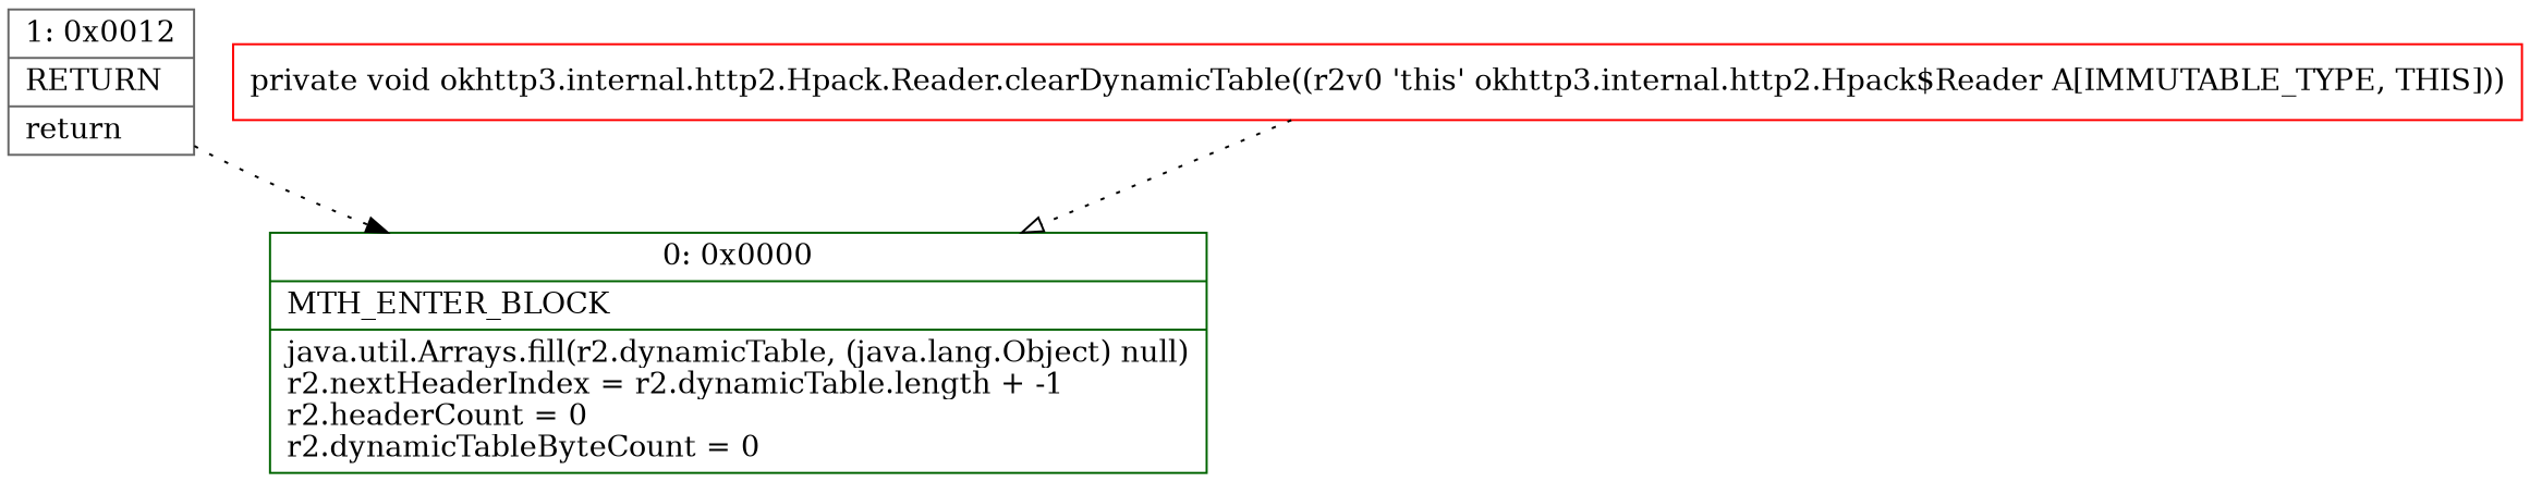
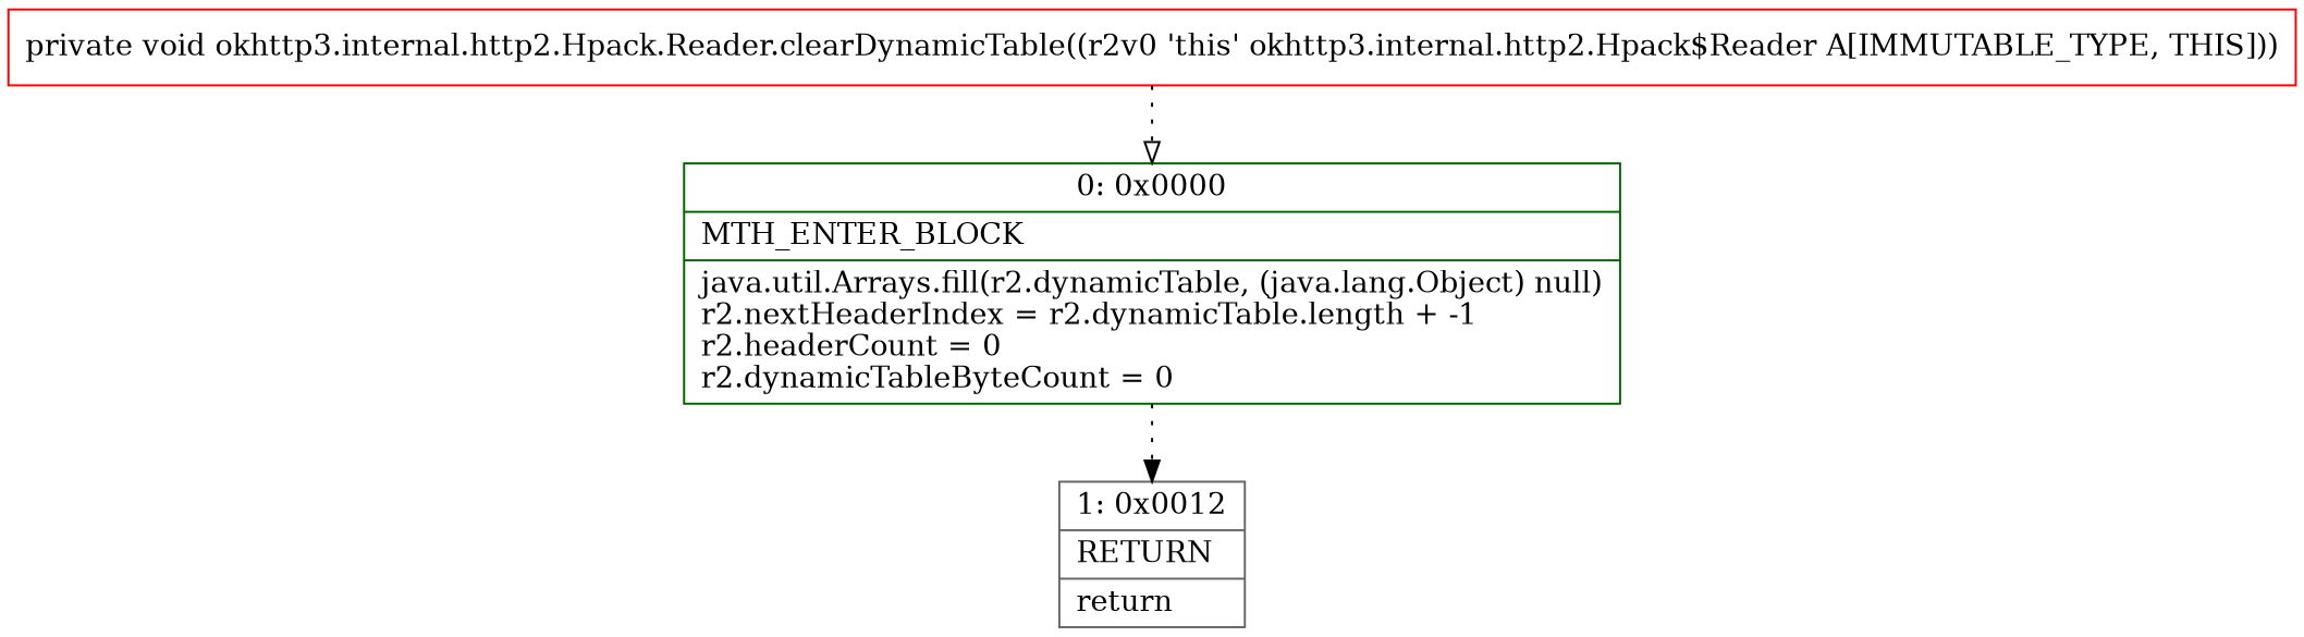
  digraph {
    node [shape=record]
    edge [style=dotted]
    n1 [label="{0\:\ 0x0000|MTH_ENTER_BLOCK\l|java.util.Arrays.fill(r2.dynamicTable, (java.lang.Object) null)\lr2.nextHeaderIndex = r2.dynamicTable.length + \-1\lr2.headerCount = 0\lr2.dynamicTableByteCount = 0\l}" color=darkgreen]
    n2 [label="{1\:\ 0x0012|RETURN\l|return\l}" color=gray40]
    n3 [label="{private void okhttp3.internal.http2.Hpack.Reader.clearDynamicTable((r2v0 'this' okhttp3.internal.http2.Hpack$Reader A[IMMUTABLE_TYPE, THIS])) }" color=red]
-   n2 -> n1 [arrowhead=normal]
+   n1 -> n2 [arrowhead=normal]
    n3 -> n1 [arrowhead=onormal]
  }
